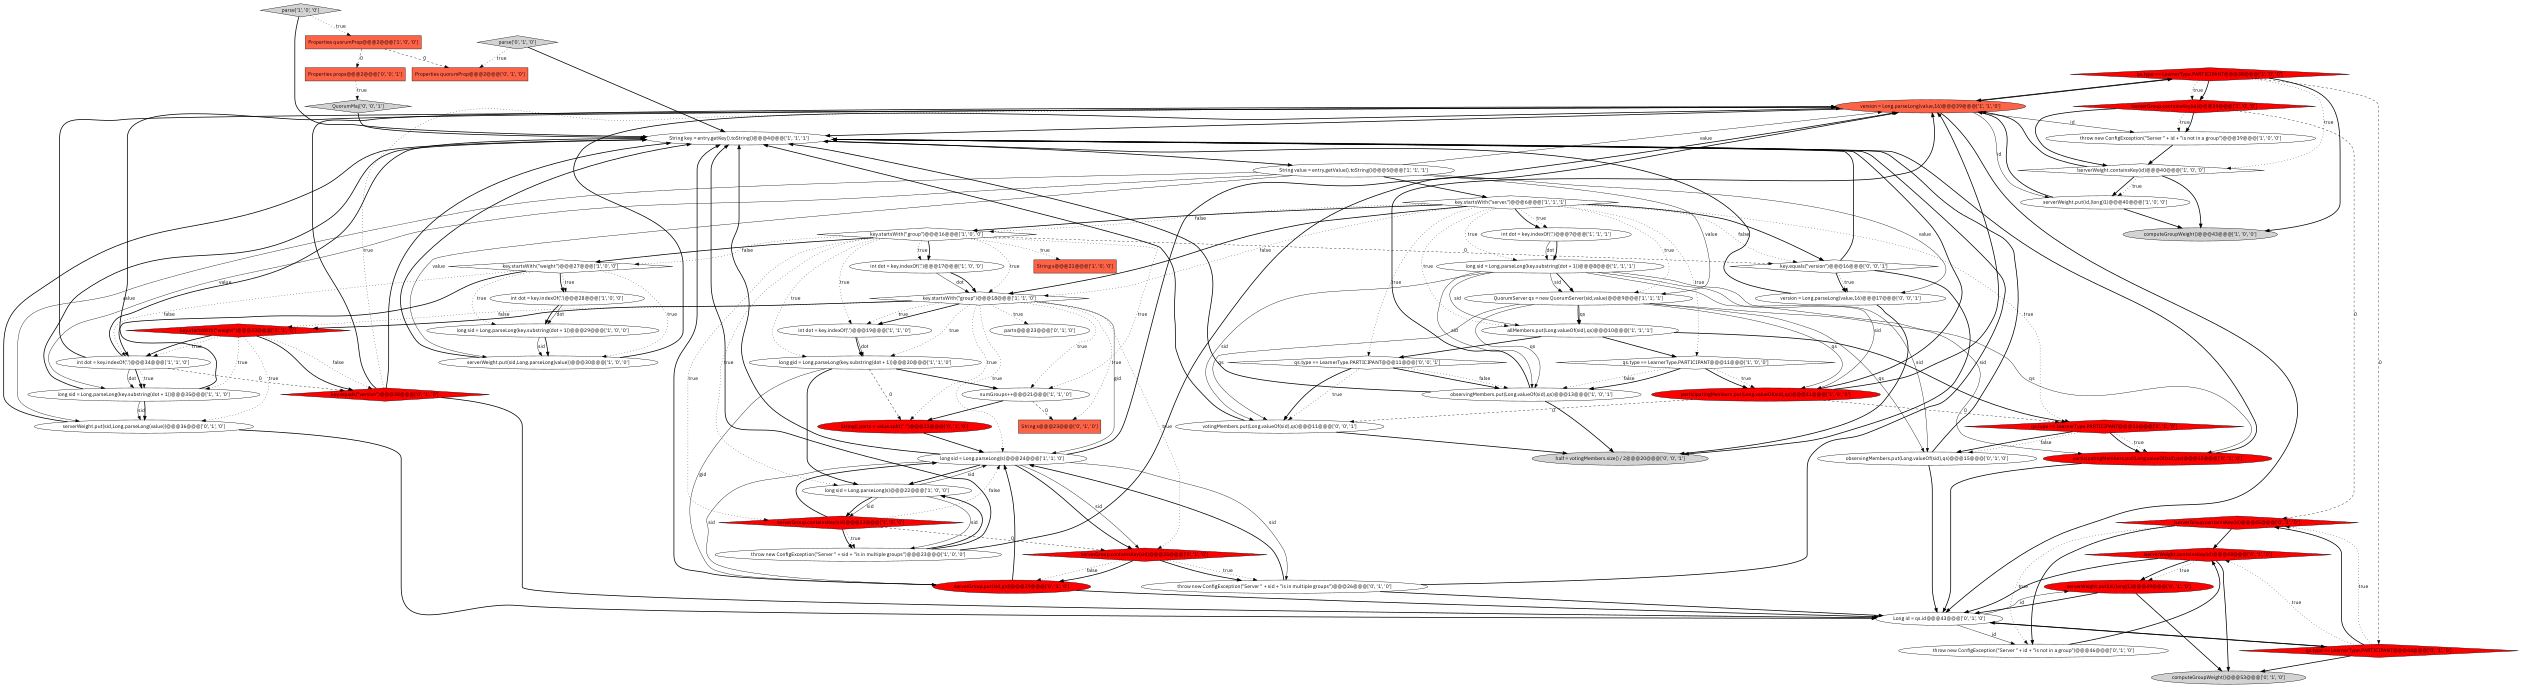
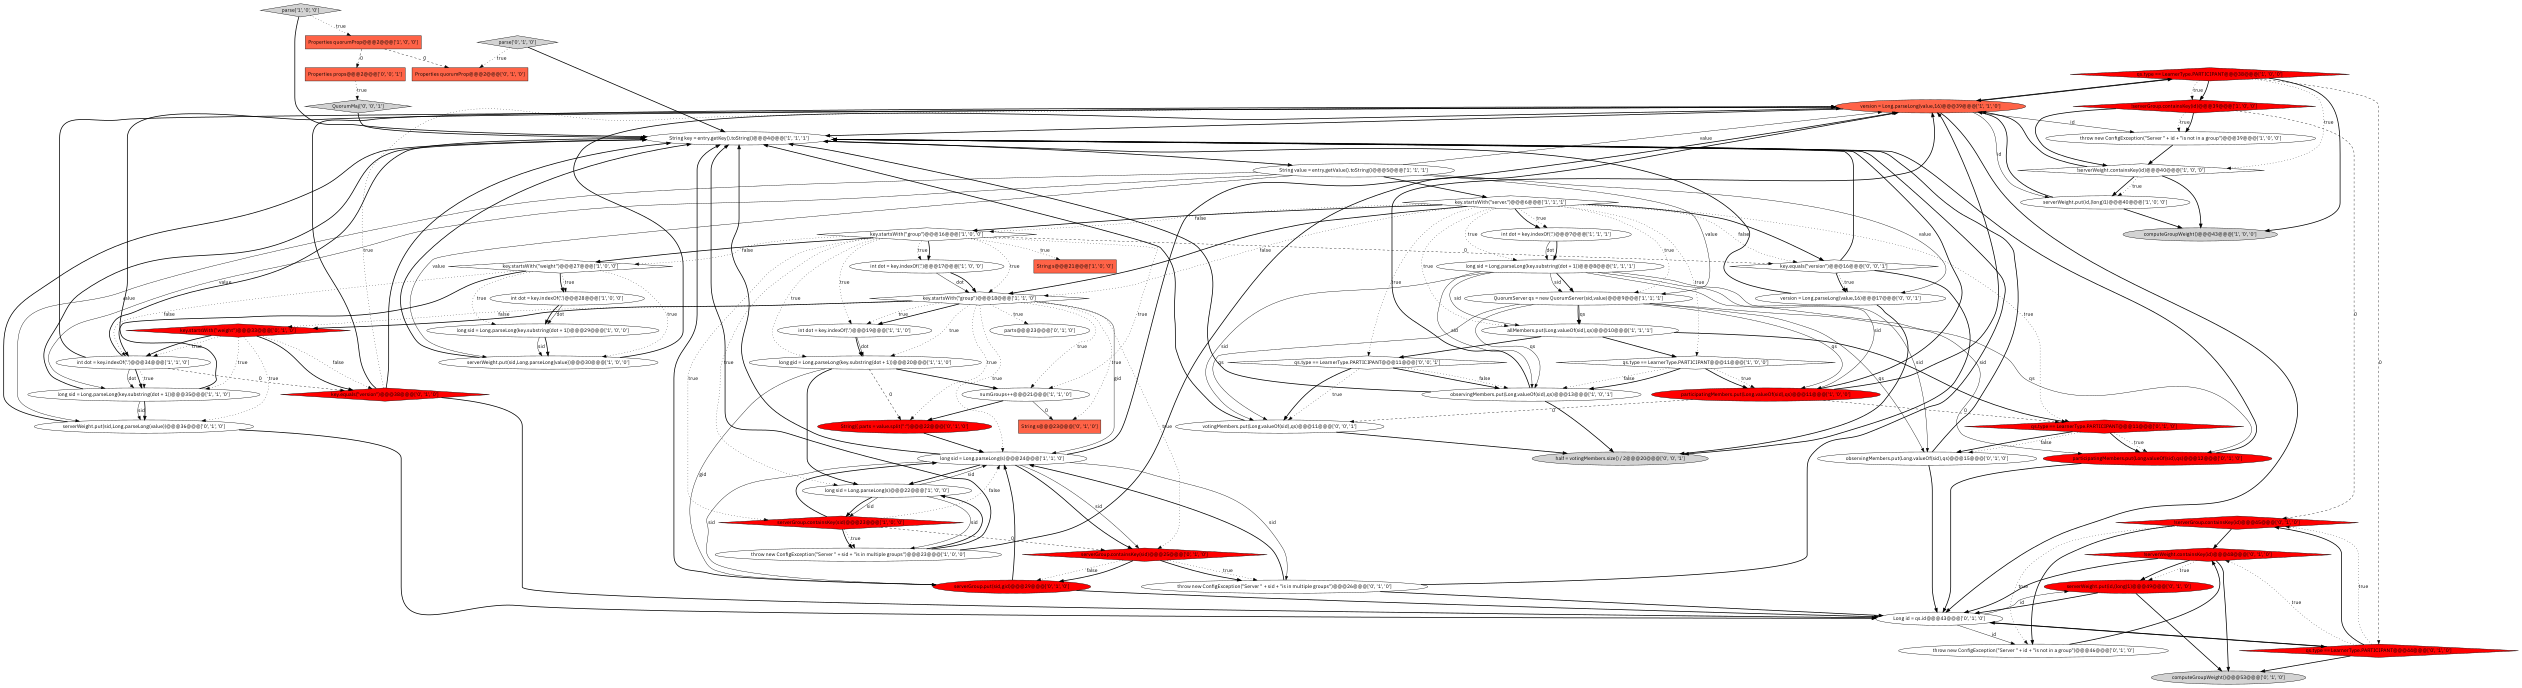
  digraph {
    fontname="IBM Plex Sans"
    node [fillcolor=white fontname="IBM Plex Sans" shape=ellipse style=filled]
    edge [fontname="IBM Plex Sans" style=bold]
    n1 [fillcolor=red label="!serverGroup.containsKey(id)@@@45@@@['0', '1', '0']" shape=diamond]
    n2 [fillcolor=red label="!serverWeight.containsKey(id)@@@48@@@['0', '1', '0']" shape=diamond]
    n3 [label="throw new ConfigException(\"Server \" + id + \"is not in a group\")@@@46@@@['0', '1', '0']"]
    n4 [fillcolor=red label="serverWeight.put(id,(long)1)@@@49@@@['0', '1', '0']"]
    n5 [label="Long id = qs.id@@@43@@@['0', '1', '0']"]
    n6 [fillcolor=lightgray label="computeGroupWeight()@@@53@@@['0', '1', '0']"]
    n7 [label="int dot = key.indexOf('.')@@@17@@@['1', '0', '0']"]
    n8 [label="key.startsWith(\"group\")@@@18@@@['1', '1', '0']" shape=diamond]
    n9 [label="parts@@@23@@@['0', '1', '0']"]
    n10 [label="long gid = Long.parseLong(key.substring(dot + 1))@@@20@@@['1', '1', '0']"]
    n11 [fillcolor=red label="String(( parts = value.split(\":\")@@@22@@@['0', '1', '0']"]
    n12 [label="numGroups++@@@21@@@['1', '1', '0']"]
    n13 [fillcolor=red label="serverGroup.containsKey(sid)@@@25@@@['0', '1', '0']" shape=diamond]
    n14 [label="long sid = Long.parseLong(s)@@@24@@@['1', '1', '0']"]
    n15 [fillcolor=tomato label="String s@@@23@@@['0', '1', '0']" shape=box]
    n16 [fillcolor=red label="key.startsWith(\"weight\")@@@33@@@['0', '1', '0']" shape=diamond]
    n17 [label="int dot = key.indexOf('.')@@@19@@@['1', '1', '0']"]
    n18 [label="serverWeight.put(id,(long)1)@@@40@@@['1', '0', '0']"]
    n19 [fillcolor=lightgray label="computeGroupWeight()@@@43@@@['1', '0', '0']"]
    n20 [fillcolor=tomato label="version = Long.parseLong(value,16)@@@39@@@['1', '1', '0']"]
    n21 [label="String key = entry.getKey().toString()@@@4@@@['1', '1', '1']"]
    n22 [label="throw new ConfigException(\"Server \" + id + \"is not in a group\")@@@39@@@['1', '0', '0']"]
    n23 [fillcolor=red label="qs.type == LearnerType.PARTICIPANT@@@38@@@['1', '0', '0']" shape=diamond]
    n24 [label="!serverWeight.containsKey(id)@@@40@@@['1', '0', '0']" shape=diamond]
    n25 [label="long sid = Long.parseLong(key.substring(dot + 1))@@@8@@@['1', '1', '1']"]
    n26 [label="observingMembers.put(Long.valueOf(sid),qs)@@@15@@@['0', '1', '0']"]
    n27 [fillcolor=red label="participatingMembers.put(Long.valueOf(sid),qs)@@@11@@@['1', '0', '0']"]
    n28 [label="allMembers.put(Long.valueOf(sid),qs)@@@10@@@['1', '1', '1']"]
    n29 [fillcolor=red label="participatingMembers.put(Long.valueOf(sid),qs)@@@12@@@['0', '1', '0']"]
    n30 [label="votingMembers.put(Long.valueOf(sid),qs)@@@11@@@['0', '0', '1']"]
    n31 [label="observingMembers.put(Long.valueOf(sid),qs)@@@13@@@['1', '0', '1']"]
    n32 [label="QuorumServer qs = new QuorumServer(sid,value)@@@9@@@['1', '1', '1']"]
    n33 [fillcolor=red label="qs.type == LearnerType.PARTICIPANT@@@11@@@['0', '1', '0']" shape=diamond]
    n34 [label="qs.type == LearnerType.PARTICIPANT@@@11@@@['1', '0', '0']" shape=diamond]
    n35 [label="qs.type == LearnerType.PARTICIPANT@@@11@@@['0', '0', '1']" shape=diamond]
    n36 [fillcolor=lightgray label="half = votingMembers.size() / 2@@@20@@@['0', '0', '1']"]
    n37 [fillcolor=red label="serverGroup.put(sid,gid)@@@29@@@['0', '1', '0']"]
    n38 [label="long sid = Long.parseLong(s)@@@22@@@['1', '0', '0']"]
    n39 [label="throw new ConfigException(\"Server \" + sid + \"is in multiple groups\")@@@23@@@['1', '0', '0']"]
    n40 [fillcolor=red label="serverGroup.containsKey(sid)@@@23@@@['1', '0', '0']" shape=diamond]
    n41 [label="String value = entry.getValue().toString()@@@5@@@['1', '1', '1']"]
    n42 [label="serverWeight.put(sid,Long.parseLong(value))@@@36@@@['0', '1', '0']"]
    n43 [label="long sid = Long.parseLong(key.substring(dot + 1))@@@35@@@['1', '1', '0']"]
    n44 [label="serverWeight.put(sid,Long.parseLong(value))@@@30@@@['1', '0', '0']"]
    n45 [label="version = Long.parseLong(value,16)@@@17@@@['0', '0', '1']"]
    n46 [label="key.startsWith(\"server.\")@@@6@@@['1', '1', '1']" shape=diamond]
    n47 [label="throw new ConfigException(\"Server \" + sid + \"is in multiple groups\")@@@26@@@['0', '1', '0']"]
    n48 [fillcolor=red label="qs.type == LearnerType.PARTICIPANT@@@44@@@['0', '1', '0']" shape=diamond]
    n49 [fillcolor=tomato label="Properties props@@@2@@@['0', '0', '1']" shape=box]
    n50 [fillcolor=lightgray label="QuorumMaj['0', '0', '1']" shape=diamond]
    n51 [label="int dot = key.indexOf('.')@@@28@@@['1', '0', '0']"]
    n52 [label="long sid = Long.parseLong(key.substring(dot + 1))@@@29@@@['1', '0', '0']"]
    n53 [fillcolor=tomato label="Properties quorumProp@@@2@@@['0', '1', '0']" shape=box]
    n54 [fillcolor=red label="!serverGroup.containsKey(id)@@@39@@@['1', '0', '0']" shape=diamond]
    n55 [label="int dot = key.indexOf('.')@@@7@@@['1', '1', '1']"]
    n56 [label="key.equals(\"version\")@@@16@@@['0', '0', '1']" shape=diamond]
    n57 [label="key.startsWith(\"group\")@@@16@@@['1', '0', '0']" shape=diamond]
    n58 [fillcolor=tomato label="String s@@@21@@@['1', '0', '0']" shape=box]
    n59 [fillcolor=lightgray label="parse['1', '0', '0']" shape=diamond]
    n60 [fillcolor=tomato label="Properties quorumProp@@@2@@@['1', '0', '0']" shape=box]
    n61 [label="int dot = key.indexOf('.')@@@34@@@['1', '1', '0']"]
    n62 [fillcolor=red label="key.equals(\"version\")@@@38@@@['0', '1', '0']" shape=diamond]
    n63 [label="key.startsWith(\"weight\")@@@27@@@['1', '0', '0']" shape=diamond]
    n64 [fillcolor=lightgray label="parse['0', '1', '0']" shape=diamond]
    n1 -> n2
    n1 -> n3
    n1 -> n3 [label=true style=dotted]
    n2 -> n4 [label=true style=dotted]
    n2 -> n4
    n2 -> n5
    n2 -> n6
    n3 -> n2
    n4 -> n5
    n4 -> n6
    n5 -> n3 [label=id style=solid]
    n5 -> n4 [label=id style=solid]
    n5 -> n48
    n7 -> n8 [label=dot style=solid]
    n7 -> n8
    n8 -> n9 [label=true style=dotted]
    n8 -> n10 [label=true style=dotted]
    n8 -> n11 [label=true style=dotted]
    n8 -> n12 [label=true style=dotted]
    n8 -> n13 [label=true style=dotted]
    n8 -> n14 [label=gid style=solid]
    n8 -> n14 [label=true style=dotted]
    n8 -> n15 [label=true style=dotted]
    n8 -> n16
    n8 -> n16 [label=false style=dotted]
    n8 -> n17
    n8 -> n17 [label=true style=dotted]
    n10 -> n11 [label=0 style=dashed]
    n10 -> n12
    n10 -> n37 [label=gid style=solid]
    n10 -> n38
    n11 -> n14
    n12 -> n11
-   n12 -> n15 [label=0 style=dashed]
+   n12 -> n15 [label=0 style=solid]
    n13 -> n37 [label=false style=dotted]
    n13 -> n37
    n13 -> n47 [label=true style=dotted]
    n13 -> n47
    n14 -> n13
    n14 -> n13 [label=sid style=solid]
    n14 -> n20
    n14 -> n21
    n14 -> n37 [label=sid style=solid]
    n14 -> n38
    n14 -> n47 [label=sid style=solid]
    n16 -> n42 [label=true style=dotted]
    n16 -> n43 [label=true style=dotted]
    n16 -> n61 [label=true style=dotted]
    n16 -> n61
    n16 -> n62
    n16 -> n62 [label=false style=dotted]
    n17 -> n10
    n17 -> n10 [label=dot style=solid]
    n18 -> n19
    n18 -> n20
    n20 -> n5
    n20 -> n18 [label=id style=solid]
    n20 -> n21
    n20 -> n22 [label=id style=solid]
    n20 -> n23
    n21 -> n41
    n22 -> n24
    n23 -> n19
    n23 -> n20
    n23 -> n24 [label=true style=dotted]
    n23 -> n48 [label=0 style=dashed]
    n23 -> n54
    n23 -> n54 [label=true style=dotted]
    n24 -> n18 [label=true style=dotted]
    n24 -> n18
    n24 -> n19
    n24 -> n20
    n25 -> n26 [label=sid style=solid]
    n25 -> n27 [label=sid style=solid]
    n25 -> n28 [label=sid style=solid]
    n25 -> n29 [label=sid style=solid]
    n25 -> n30 [label=sid style=solid]
    n25 -> n31 [label=sid style=solid]
    n25 -> n32
    n25 -> n32 [label=sid style=solid]
    n26 -> n5
    n26 -> n21
    n27 -> n20
    n27 -> n21
    n27 -> n30 [label=0 style=dashed]
    n27 -> n33 [label=0 style=dashed]
    n28 -> n33
    n28 -> n34
    n28 -> n35
    n29 -> n5
    n29 -> n21
    n30 -> n21
    n30 -> n36
    n31 -> n20
    n31 -> n21
    n31 -> n36
    n32 -> n26 [label=qs style=solid]
    n32 -> n27 [label=qs style=solid]
    n32 -> n28 [label=qs style=solid]
    n32 -> n28
    n32 -> n29 [label=qs style=solid]
    n32 -> n30 [label=qs style=solid]
    n32 -> n31 [label=qs style=solid]
    n33 -> n26
    n33 -> n26 [label=false style=dotted]
    n33 -> n29 [label=true style=dotted]
    n33 -> n29
    n34 -> n27 [label=true style=dotted]
    n34 -> n27
    n34 -> n31 [label=false style=dotted]
    n34 -> n31
    n35 -> n30 [label=true style=dotted]
    n35 -> n30
    n35 -> n31
    n35 -> n31 [label=false style=dotted]
    n37 -> n5
    n37 -> n14
    n37 -> n21
    n38 -> n14 [label=sid style=solid]
    n38 -> n39 [label=sid style=solid]
    n38 -> n40 [label=sid style=solid]
    n38 -> n40
    n39 -> n20
    n39 -> n21
    n39 -> n38
    n40 -> n13 [label=0 style=dashed]
    n40 -> n14 [label=false style=dotted]
    n40 -> n14
    n40 -> n39 [label=true style=dotted]
    n40 -> n39
    n41 -> n20 [label=value style=solid]
    n41 -> n32 [label=value style=solid]
    n41 -> n42 [label=value style=solid]
    n41 -> n43 [label=value style=solid]
    n41 -> n44 [label=value style=solid]
    n41 -> n45 [label=value style=solid]
    n41 -> n46
    n42 -> n5
    n42 -> n21
    n43 -> n20
    n43 -> n21
    n43 -> n42 [label=sid style=solid]
    n43 -> n42
    n44 -> n20
    n44 -> n21
    n45 -> n21
    n45 -> n36
    n46 -> n8 [label=false style=dotted]
    n46 -> n8
    n46 -> n25 [label=true style=dotted]
    n46 -> n28 [label=true style=dotted]
    n46 -> n32 [label=true style=dotted]
    n46 -> n33 [label=true style=dotted]
    n46 -> n34 [label=true style=dotted]
    n46 -> n35 [label=true style=dotted]
    n46 -> n55
    n46 -> n55 [label=true style=dotted]
    n46 -> n56 [label=false style=dotted]
    n46 -> n56
    n46 -> n57
    n46 -> n57 [label=false style=dotted]
    n47 -> n5
    n47 -> n14
    n47 -> n21
    n48 -> n1
    n48 -> n1 [label=true style=dotted]
    n48 -> n2 [label=true style=dotted]
    n48 -> n5
    n48 -> n6
    n49 -> n50 [label=true style=dotted]
    n50 -> n21
    n51 -> n52 [label=dot style=solid]
    n51 -> n52
    n52 -> n44
    n52 -> n44 [label=sid style=solid]
    n54 -> n1 [label=0 style=dashed]
    n54 -> n22 [label=true style=dotted]
    n54 -> n22
    n54 -> n24
    n55 -> n25
    n55 -> n25 [label=dot style=solid]
    n56 -> n21
    n56 -> n36
    n56 -> n45
    n56 -> n45 [label=true style=dotted]
    n57 -> n7
    n57 -> n7 [label=true style=dotted]
    n57 -> n8 [label=true style=dotted]
    n57 -> n10 [label=true style=dotted]
    n57 -> n12 [label=true style=dotted]
    n57 -> n17 [label=true style=dotted]
    n57 -> n38 [label=true style=dotted]
    n57 -> n40 [label=true style=dotted]
    n57 -> n56 [label=0 style=dashed]
    n57 -> n58 [label=true style=dotted]
    n57 -> n63 [label=false style=dotted]
    n57 -> n63
    n59 -> n21
    n59 -> n60 [label=true style=dotted]
    n60 -> n49 [label=0 style=dashed]
    n60 -> n53 [label=0 style=dashed]
    n61 -> n20
    n61 -> n21
    n61 -> n43
    n61 -> n43 [label=true style=dotted]
    n61 -> n43 [label=dot style=solid]
    n61 -> n62 [label=0 style=dashed]
    n62 -> n5
    n62 -> n20
    n62 -> n20 [label=true style=dotted]
    n62 -> n21
    n63 -> n44 [label=true style=dotted]
    n63 -> n51
    n63 -> n51 [label=true style=dotted]
    n63 -> n52 [label=true style=dotted]
    n63 -> n61
    n63 -> n61 [label=false style=dotted]
    n64 -> n21
    n64 -> n53 [label=true style=dotted]
  }
